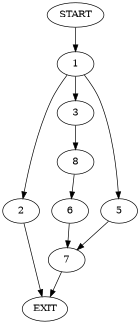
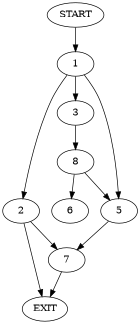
  digraph {
    n1 [label=START]
    1
    2
    3
    5
    n6 [label=EXIT]
    n7 [label=8]
    6
    7
    n1 -> 1
    1 -> 2
    1 -> 3
    1 -> 5
    2 -> n6
    3 -> n7
    5 -> 7
+   n7 -> 5
    n7 -> 6
-   6 -> 7
+   2 -> 7
    7 -> n6
  }
